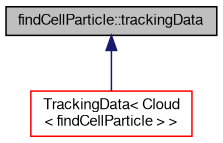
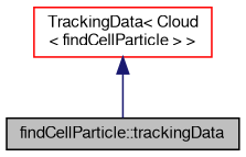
  digraph {
    node [fontname=FreeSans fontsize=10 shape=record]
    n1 [color=black fillcolor=grey75 fontcolor=black height=0.2 label="findCellParticle::trackingData" style=filled width=0.4]
    n2 [color=red height=0.2 label="TrackingData\< Cloud\l\< findCellParticle \> \>" width=0.4]
-   n1 -> n2 [color=midnightblue dir=back fontname=FreeSans fontsize=10 labelfontname=FreeSans labelfontsize=10 style=solid]
+   n2 -> n1 [color=midnightblue dir=back fontname=FreeSans fontsize=10 labelfontname=FreeSans labelfontsize=10 style=solid]
  }
